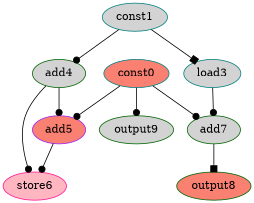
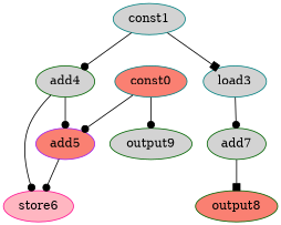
  digraph {
    node [color=darkgreen fillcolor=lightgrey opcode=add style=filled]
    edge [arrowhead=dot operand=0]
    const0 [color=teal fillcolor=salmon opcode=const]
    add5 [color=purple fillcolor=salmon]
    add7
    output9 [opcode=output]
    store6 [color=deeppink fillcolor=lightpink opcode=store]
    output8 [fillcolor=salmon opcode=output]
    const1 [color=teal opcode=const]
    load3 [color=teal opcode=load]
    add4
    const0 -> add5
-   const0 -> add7
    const0 -> output9
    add5 -> store6 [operand=1]
    add7 -> output8 [arrowhead=box]
    const1 -> load3 [arrowhead=box]
    const1 -> add4
    load3 -> add7 [operand=1]
    add4 -> add5 [operand=1]
    add4 -> store6
  }
